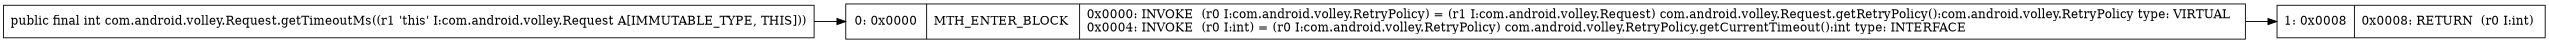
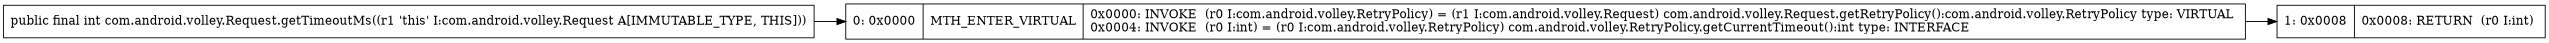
  digraph {
    rankdir=LR
    node [shape=record]
-   n1 [label="{0\:\ 0x0000|MTH_ENTER_BLOCK\l|0x0000: INVOKE  (r0 I:com.android.volley.RetryPolicy) = (r1 I:com.android.volley.Request) com.android.volley.Request.getRetryPolicy():com.android.volley.RetryPolicy type: VIRTUAL \l0x0004: INVOKE  (r0 I:int) = (r0 I:com.android.volley.RetryPolicy) com.android.volley.RetryPolicy.getCurrentTimeout():int type: INTERFACE \l}"]
+   n1 [label="{0\:\ 0x0000|MTH_ENTER_VIRTUAL\l|0x0000: INVOKE  (r0 I:com.android.volley.RetryPolicy) = (r1 I:com.android.volley.Request) com.android.volley.Request.getRetryPolicy():com.android.volley.RetryPolicy type: VIRTUAL \l0x0004: INVOKE  (r0 I:int) = (r0 I:com.android.volley.RetryPolicy) com.android.volley.RetryPolicy.getCurrentTimeout():int type: INTERFACE \l}"]
    n2 [label="{1\:\ 0x0008|0x0008: RETURN  (r0 I:int) \l}"]
    n3 [label="{public final int com.android.volley.Request.getTimeoutMs((r1 'this' I:com.android.volley.Request A[IMMUTABLE_TYPE, THIS])) }"]
    n1 -> n2
    n3 -> n1
  }
